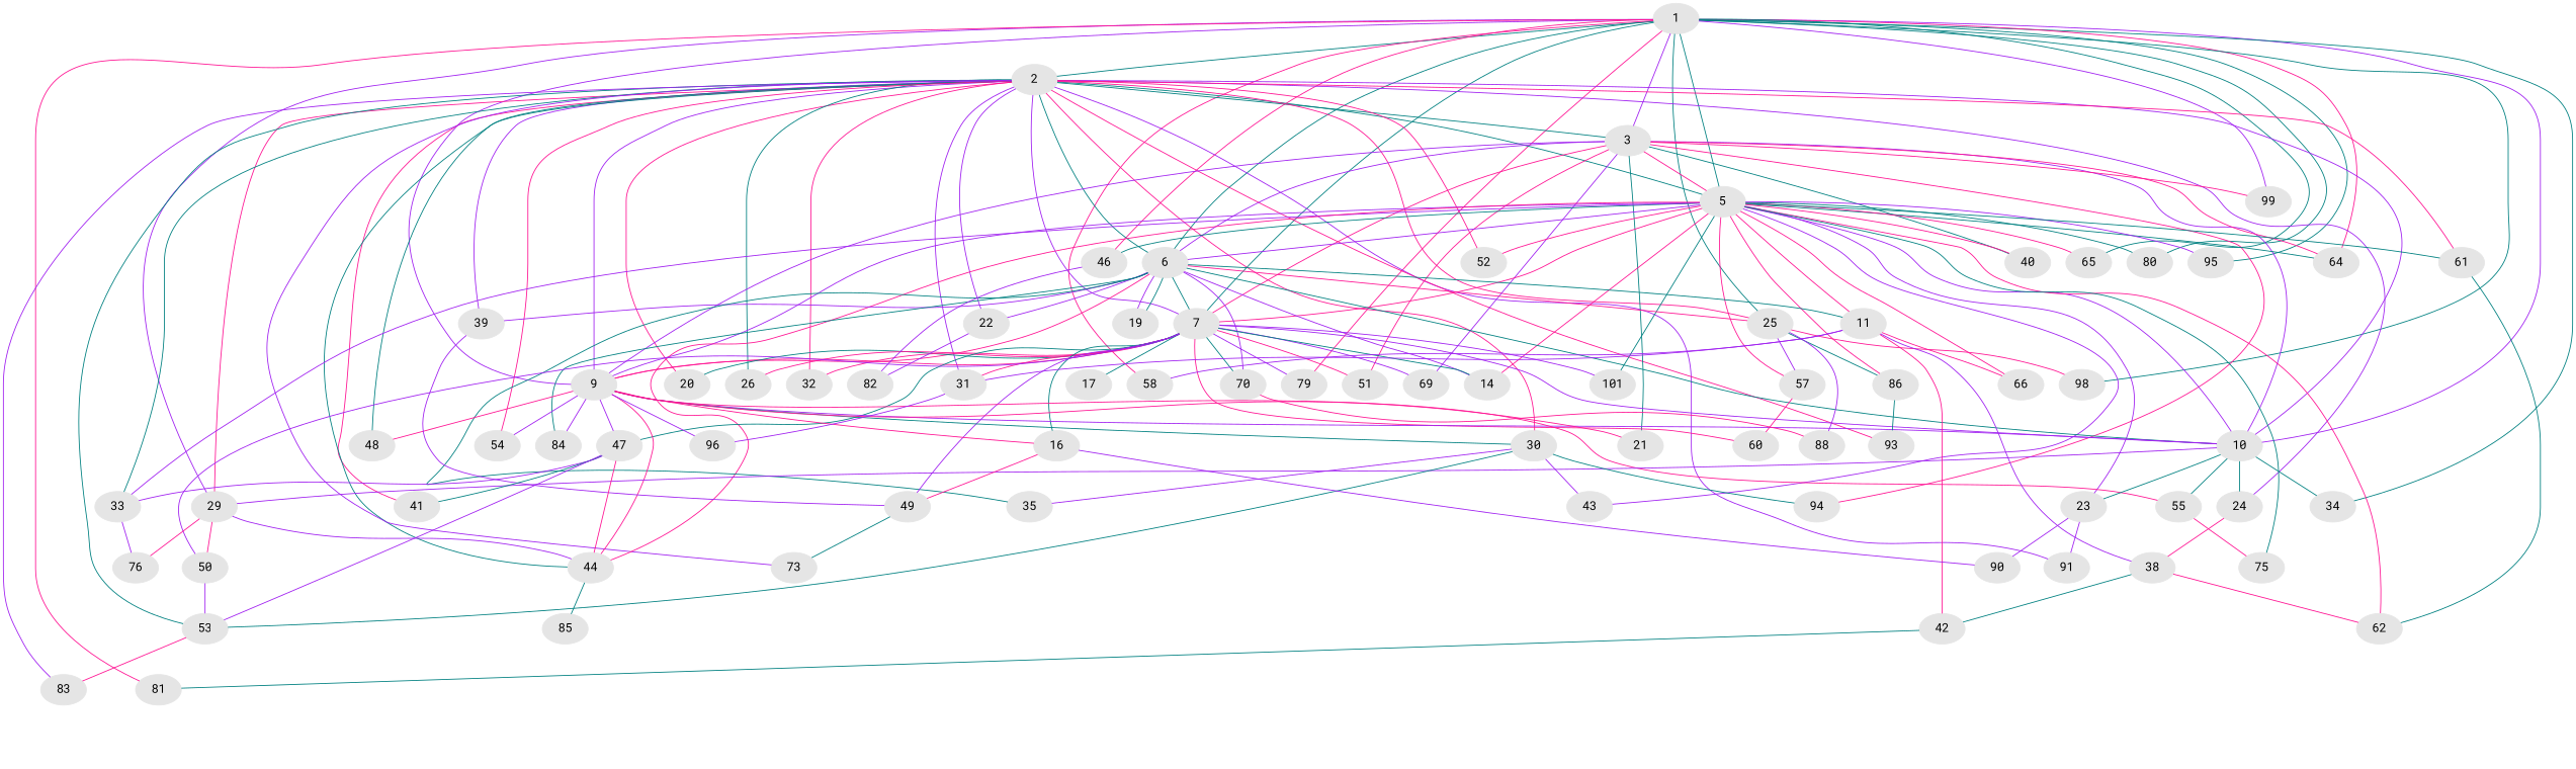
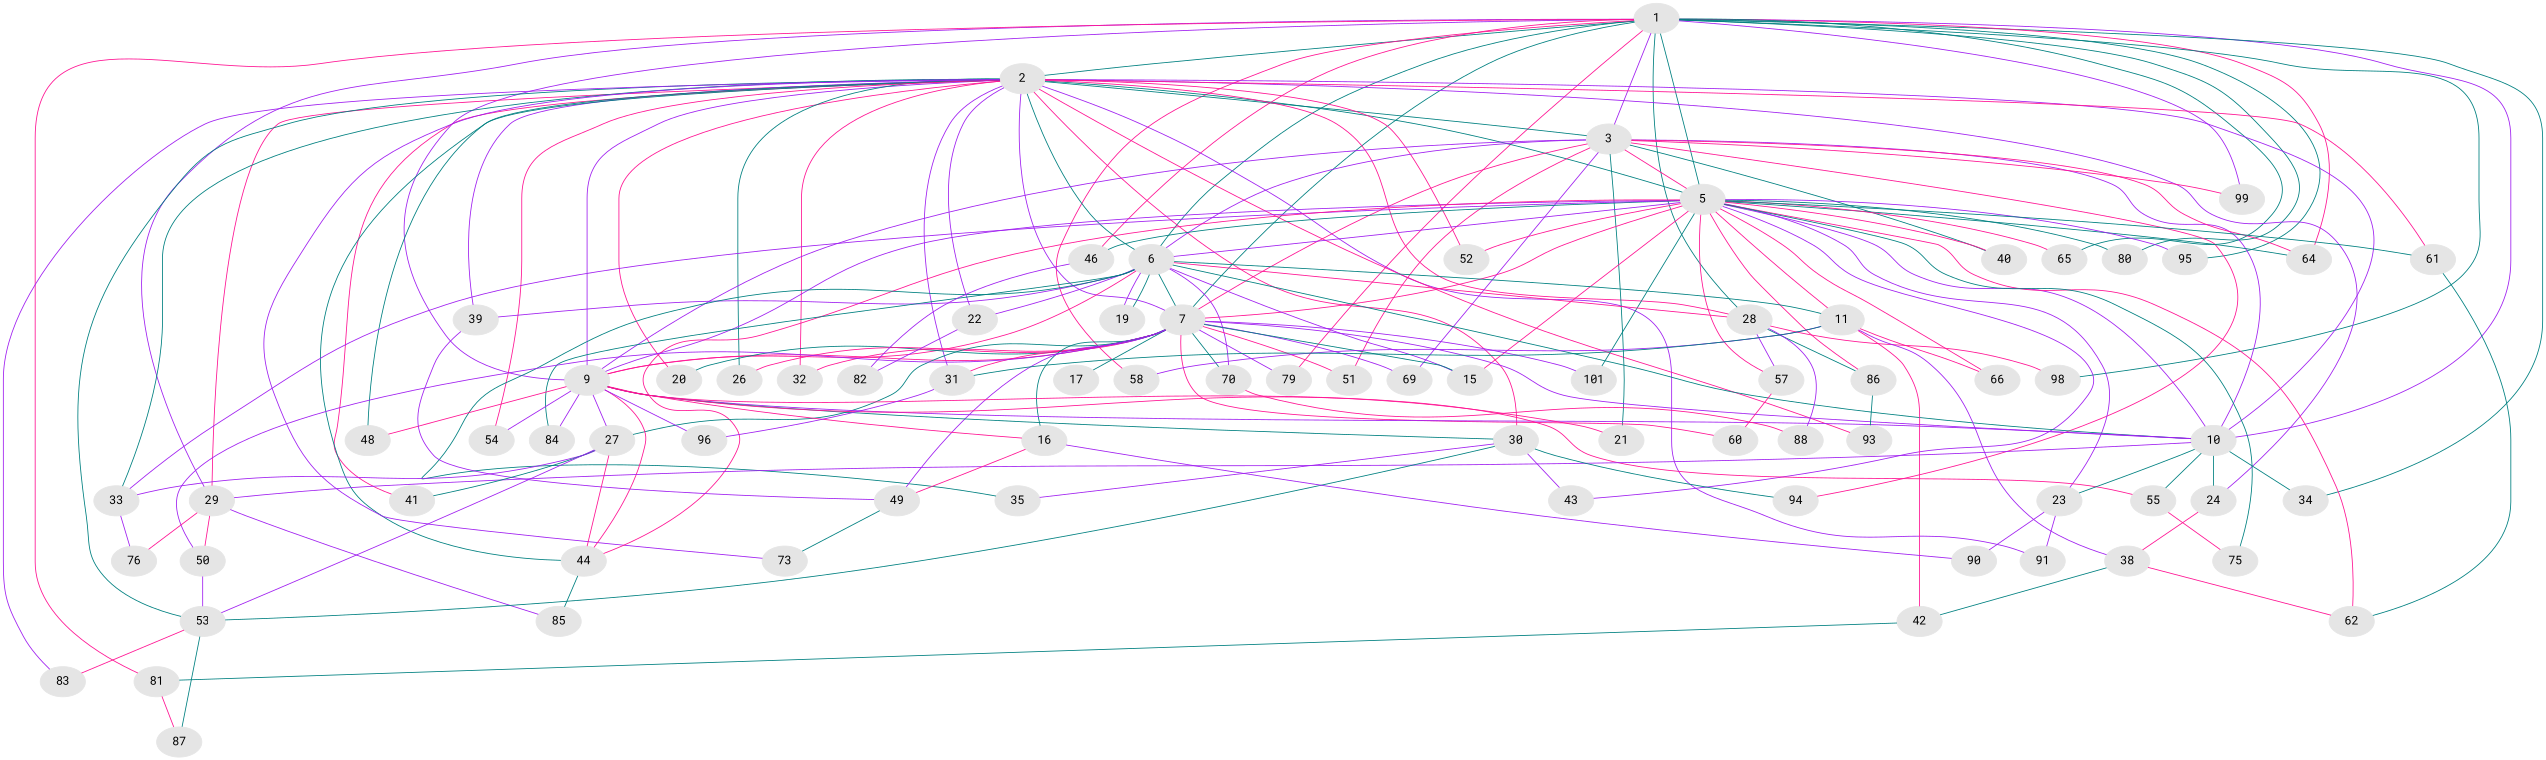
  graph {
    fontname="Roboto Mono"
    node [color=gray90 fontname="Roboto Mono" style=filled]
    edge [color=purple fontname="Roboto Mono"]
    1 [super="+14"]
    2 [super="+4"]
    3 [super="+72"]
    5 [super="+8"]
    6 [super="+12"]
    7 [super="+18"]
    9 [super="+68"]
    10 [super="+63"]
-   25 [super="+37"]
+   25 [super="+37" label=28]
    29 [super="+47"]
    34
    46
    58
    64
    65
    79
    80
    81
    95
    98
    99
    20
    22 [super="+74"]
    24
    26
    30 [super="+78"]
    31 [super="+77"]
    32
    33
    39
    41
    44 [super="+97"]
    48
    52
    53 [super="+71"]
    54
    61 [super="+92"]
    73
    83
    91
    93
    21
    40
    51
    69
    94
    11 [super="+36"]
-   15 [label=14]
+   15
    23
    43
    57
    62
    66
    75
    86
    101
    19
    35
    70 [super="+100"]
    84
    17 [super="+28"]
    16
-   27 [super="+67" label=47]
+   27 [super="+67"]
    49 [super="+59"]
    50 [super="+89"]
    60
    55
    96
    88
    76
    85
    42 [super="+56"]
    82
+   87
    38
    90
    1 -- 2 [color=teal weight=2]
    1 -- 3
    1 -- 5 [color=teal weight=3]
    1 -- 6 [color=teal]
    1 -- 7 [color=teal]
    1 -- 9
    1 -- 10
    1 -- 25 [color=teal]
    1 -- 29
    1 -- 34 [color=teal]
    1 -- 46 [color=deeppink]
    1 -- 58 [color=deeppink]
    1 -- 64 [color=deeppink]
    1 -- 65 [color=teal]
    1 -- 79 [color=deeppink]
    1 -- 80 [color=teal]
    1 -- 81 [color=deeppink]
    1 -- 95 [color=teal]
    1 -- 98 [color=teal]
    1 -- 99
    2 -- 3 [color=teal weight=2]
    2 -- 5 [color=teal weight=4]
    2 -- 6 [color=teal weight=2]
    2 -- 7 [weight=2]
    2 -- 9 [weight=2]
    2 -- 10 [weight=2]
    2 -- 25 [color=deeppink]
    2 -- 29 [color=deeppink weight=2]
    2 -- 20 [color=deeppink]
    2 -- 22
    2 -- 24
    2 -- 26 [color=teal]
    2 -- 30 [color=deeppink weight=2]
    2 -- 31
    2 -- 32 [color=deeppink]
    2 -- 33 [color=teal]
    2 -- 39
    2 -- 41 [color=deeppink]
    2 -- 44 [color=teal]
    2 -- 48 [color=teal]
    2 -- 52 [color=deeppink]
    2 -- 53 [color=teal]
    2 -- 54 [color=deeppink]
    2 -- 61 [color=deeppink]
    2 -- 73
    2 -- 83
    2 -- 91
    2 -- 93 [color=deeppink]
    3 -- 5 [color=deeppink weight=2]
    3 -- 6
    3 -- 7 [color=deeppink]
    3 -- 9
    3 -- 10
    3 -- 64 [color=deeppink]
    3 -- 99 [color=deeppink]
    3 -- 21 [color=teal]
    3 -- 40 [color=teal]
    3 -- 51 [color=deeppink]
    3 -- 69
    3 -- 94 [color=deeppink]
    5 -- 6 [weight=2]
    5 -- 7 [color=deeppink weight=2]
    5 -- 9 [weight=2]
    5 -- 10 [weight=2]
    5 -- 46 [color=teal]
    5 -- 64 [color=teal]
    5 -- 65 [color=deeppink]
    5 -- 80 [color=teal]
    5 -- 95
    5 -- 33
    5 -- 44 [color=deeppink]
    5 -- 52 [color=deeppink]
    5 -- 61 [color=teal]
    5 -- 40 [color=deeppink]
    5 -- 11 [color=deeppink weight=2]
    5 -- 15 [color=deeppink]
    5 -- 23
    5 -- 43
    5 -- 57 [color=deeppink]
    5 -- 62 [color=deeppink]
    5 -- 66 [color=deeppink]
    5 -- 75 [color=teal]
    5 -- 86 [color=deeppink]
    5 -- 101 [color=teal]
    6 -- 7 [color=teal weight=2]
    6 -- 9 [color=deeppink]
    6 -- 10 [color=teal]
    6 -- 25 [color=deeppink]
    6 -- 22 [weight=2]
    6 -- 39
    6 -- 11 [color=teal]
    6 -- 15
    6 -- 19
    6 -- 19 [color=teal]
    6 -- 35 [color=teal]
    6 -- 70
    6 -- 84 [color=teal]
    7 -- 9 [color=deeppink]
    7 -- 10
    7 -- 79
    7 -- 20 [color=teal]
    7 -- 26 [color=deeppink]
    7 -- 31 [color=deeppink]
    7 -- 32 [color=deeppink]
    7 -- 51 [color=deeppink]
    7 -- 69
    7 -- 15 [color=teal]
    7 -- 101
    7 -- 70 [color=teal weight=2]
    7 -- 17 [color=teal]
    7 -- 16 [color=teal]
    7 -- 27 [color=teal]
    7 -- 49
    7 -- 50
    7 -- 60 [color=deeppink]
    9 -- 10
    9 -- 30 [color=teal]
    9 -- 44 [color=deeppink]
    9 -- 48 [color=deeppink]
    9 -- 54
    9 -- 21 [color=deeppink]
    9 -- 84
    9 -- 16 [color=deeppink]
    9 -- 27
    9 -- 55 [color=deeppink]
    9 -- 96
    10 -- 29
    10 -- 34 [color=teal]
    10 -- 24 [color=teal]
    10 -- 23 [color=teal]
    10 -- 55 [color=teal]
    25 -- 98 [color=deeppink]
    25 -- 57
    25 -- 86 [color=teal]
    25 -- 88
    29 -- 50 [color=deeppink]
    29 -- 76 [color=deeppink]
-   29 -- 44
+   29 -- 85
    46 -- 82
+   81 -- 87 [color=deeppink]
    22 -- 82
    24 -- 38 [color=deeppink]
    30 -- 53 [color=teal]
    30 -- 94 [color=teal]
    30 -- 43
    30 -- 35
    31 -- 96
    33 -- 76
    39 -- 49
    44 -- 85 [color=teal]
    53 -- 83 [color=deeppink]
+   53 -- 87 [color=teal]
    61 -- 62 [color=teal]
    11 -- 58
-   11 -- 31
+   11 -- 31 [color=teal]
    11 -- 66 [color=deeppink]
    11 -- 42 [color=deeppink]
    11 -- 38
    23 -- 91
    23 -- 90
    57 -- 60 [color=deeppink]
    86 -- 93 [color=teal]
    70 -- 88 [color=deeppink]
    16 -- 49 [color=deeppink]
    16 -- 90
    27 -- 33
    27 -- 41 [color=teal]
    27 -- 44 [color=deeppink]
    27 -- 53
    49 -- 73 [color=teal]
    50 -- 53
    55 -- 75 [color=deeppink]
    42 -- 81 [color=teal]
    38 -- 62 [color=deeppink]
    38 -- 42 [color=teal]
  }
